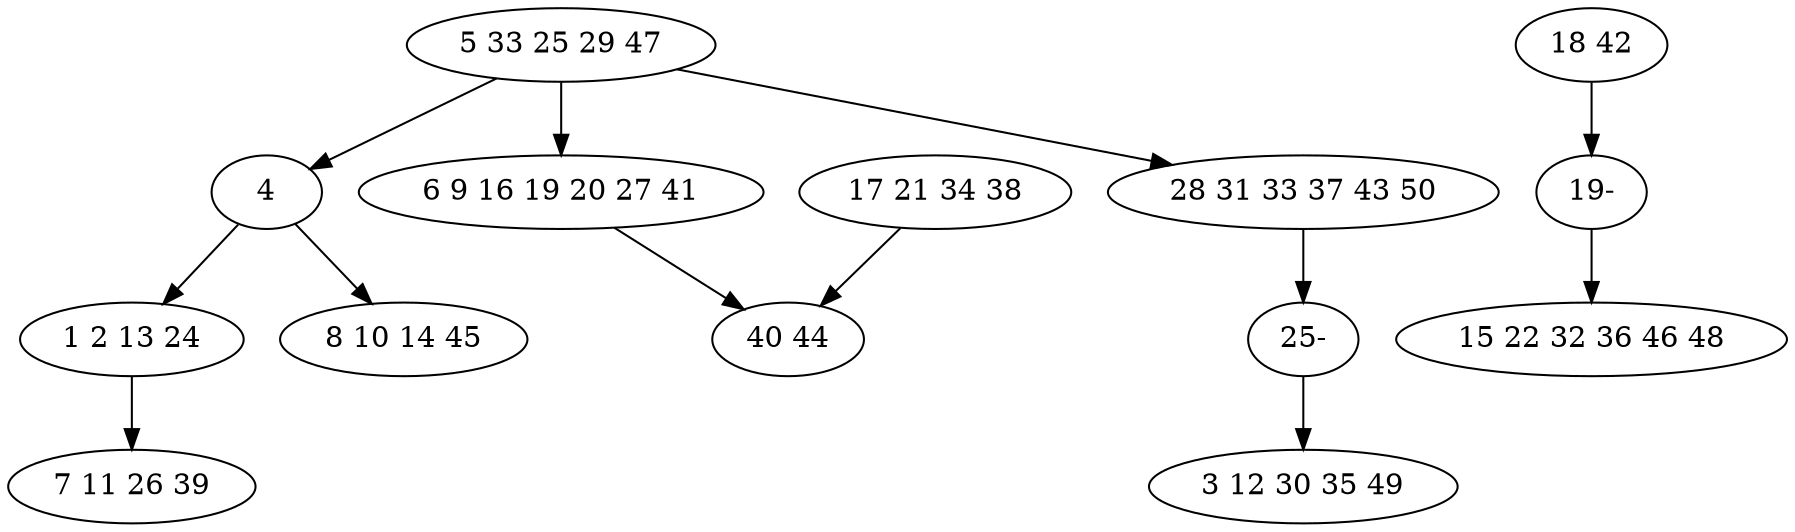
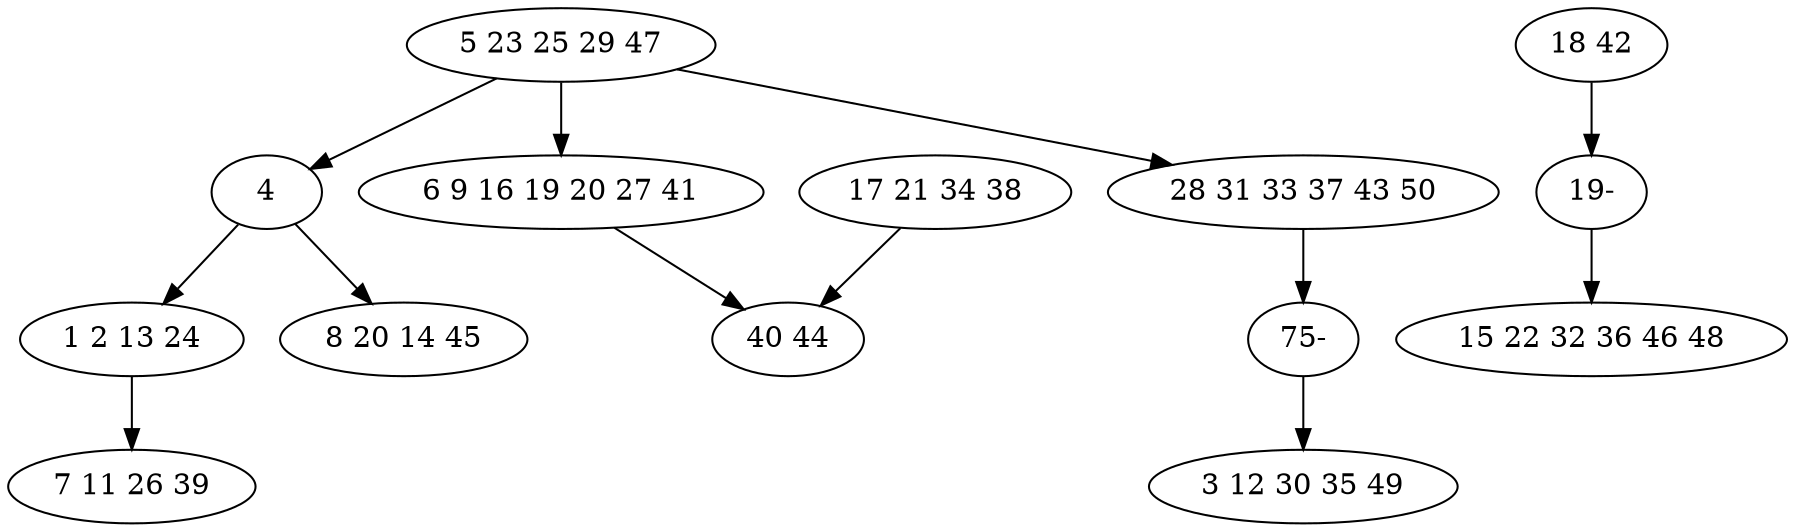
  digraph {
-   n1 [label="5 33 25 29 47"]
+   n1 [label="5 23 25 29 47"]
    n2 [label=4]
    n3 [label="6 9 16 19 20 27 41"]
    n4 [label="28 31 33 37 43 50"]
    n5 [label="1 2 13 24"]
-   n6 [label="8 10 14 45"]
+   n6 [label="8 20 14 45"]
    n7 [label="40 44"]
-   n8 [label="25-"]
+   n8 [label="75-"]
    n9 [label="7 11 26 39"]
    n10 [label="17 21 34 38"]
    n11 [label="3 12 30 35 49"]
    n12 [label="18 42"]
    n13 [label="19-"]
    n14 [label="15 22 32 36 46 48"]
    n1 -> n2
    n1 -> n3
    n1 -> n4
    n2 -> n5
    n2 -> n6
    n3 -> n7
    n4 -> n8
    n5 -> n9
    n8 -> n11
    n10 -> n7
    n12 -> n13
    n13 -> n14
  }
